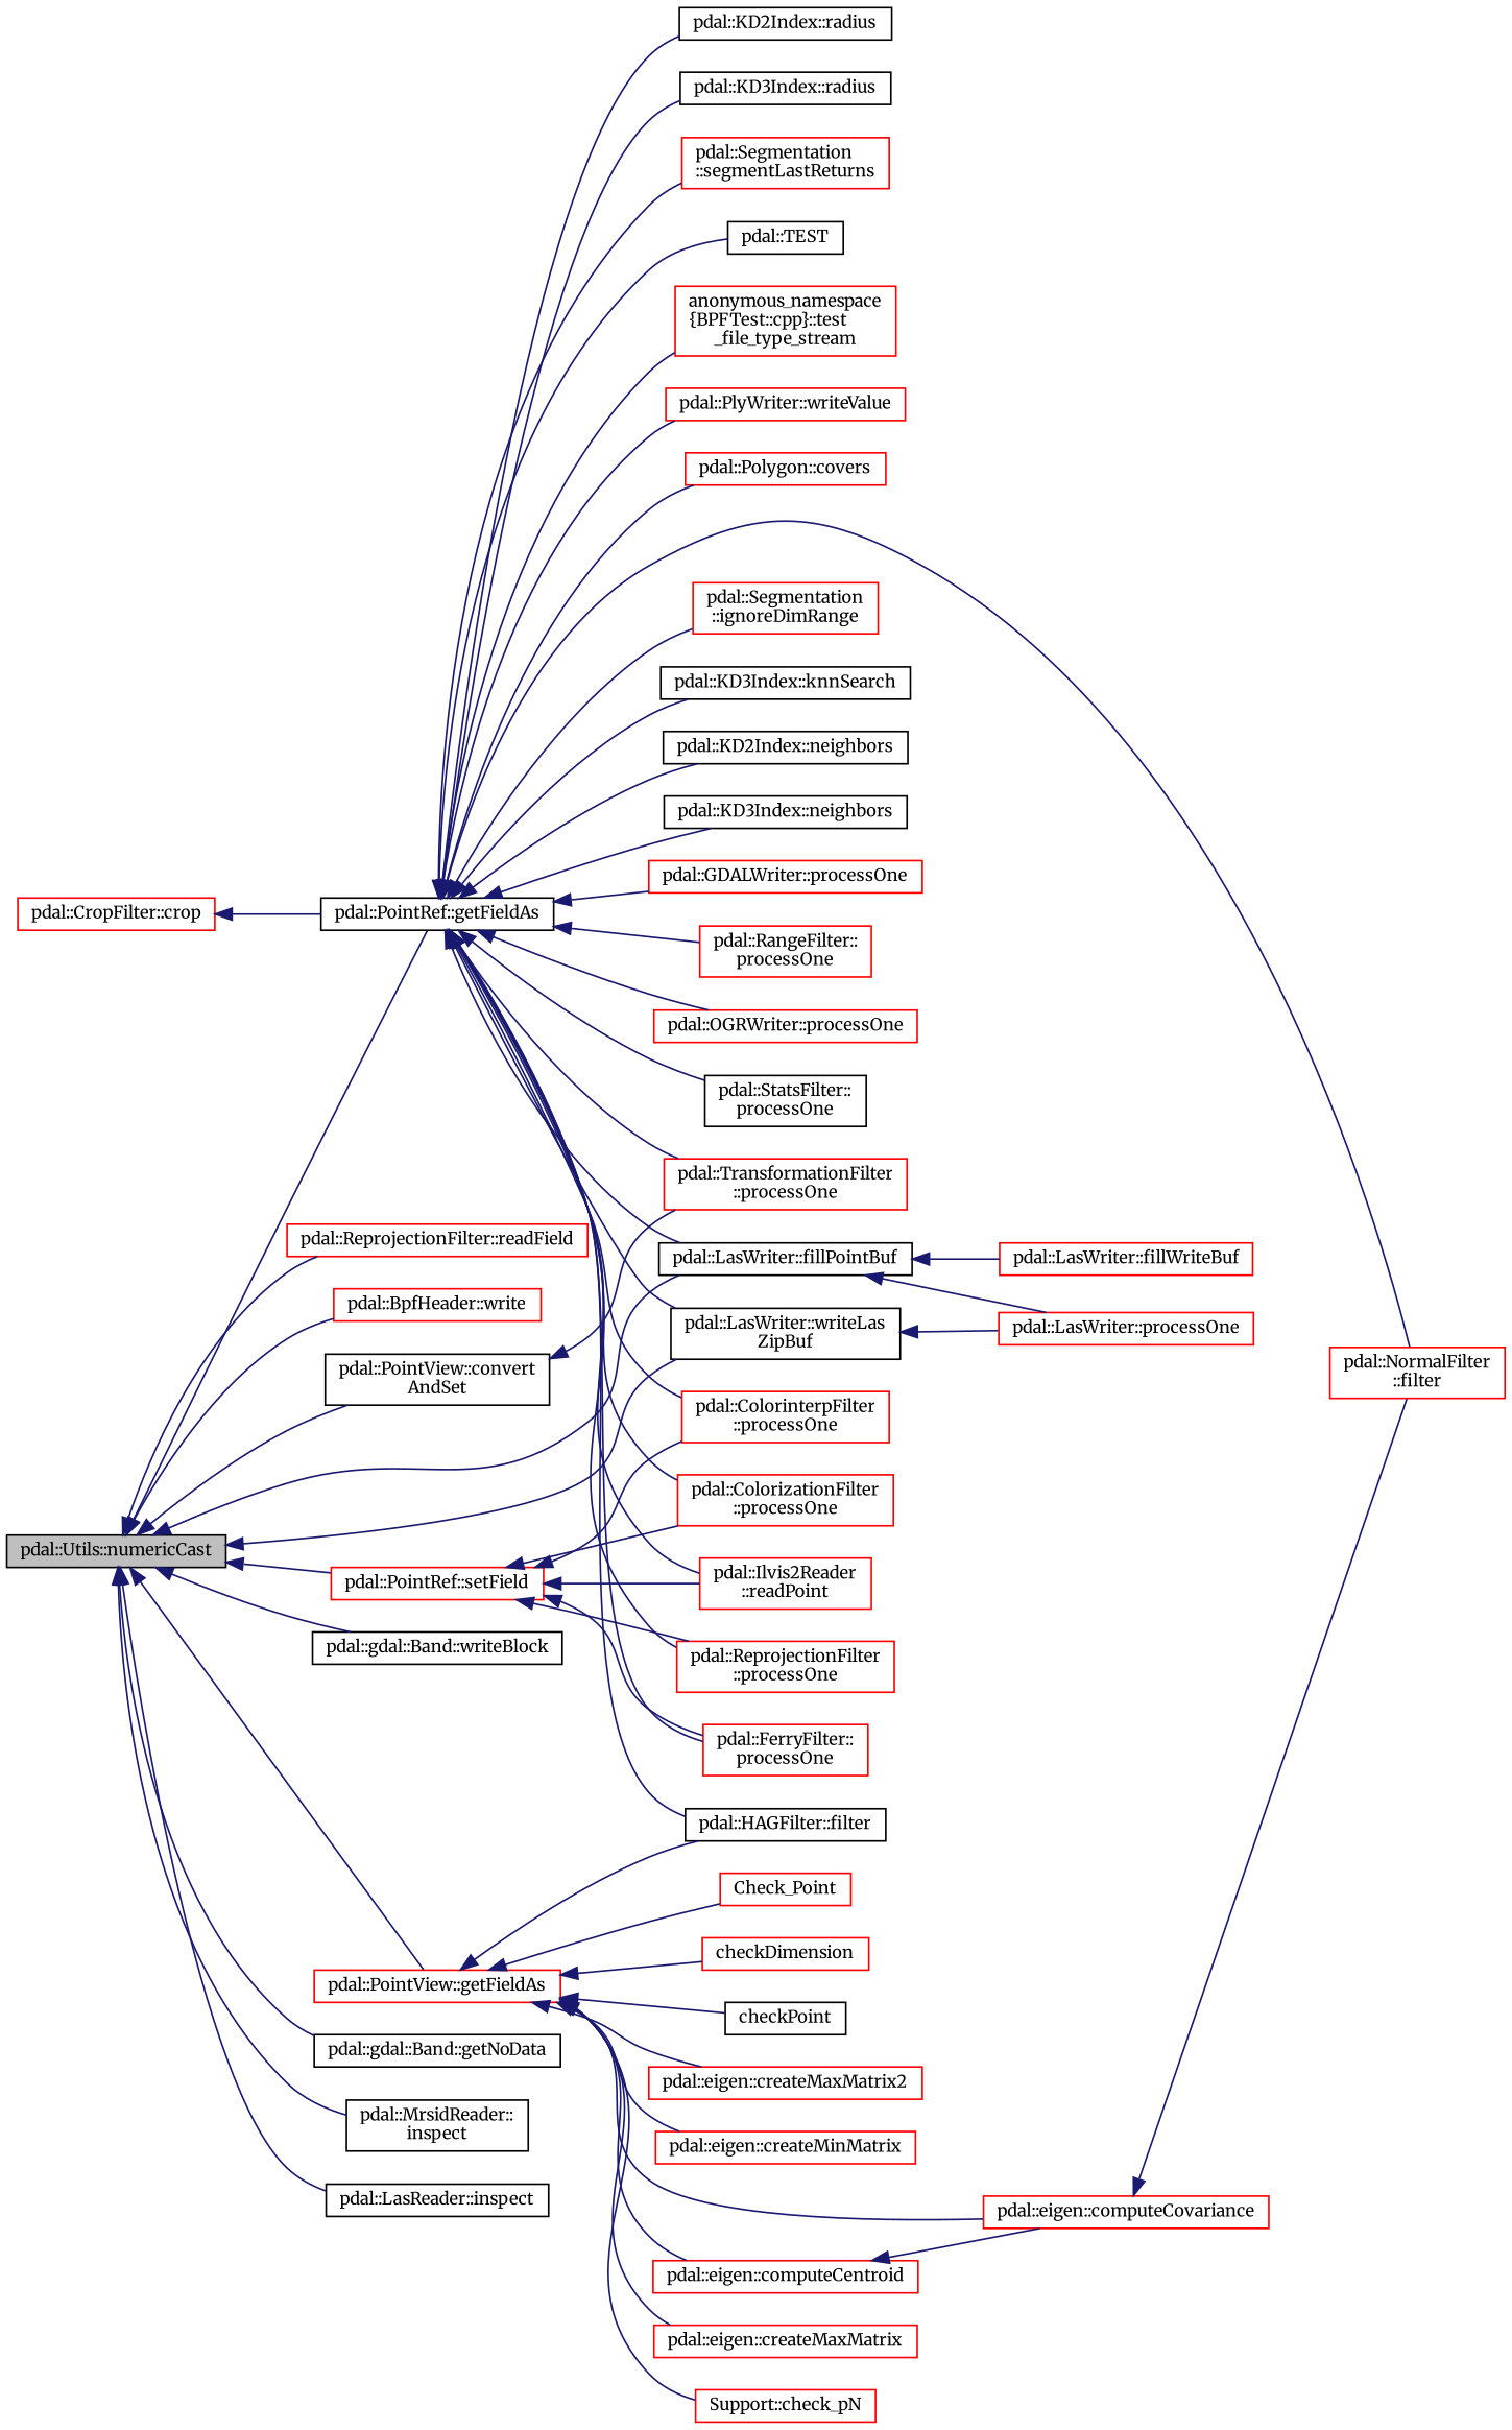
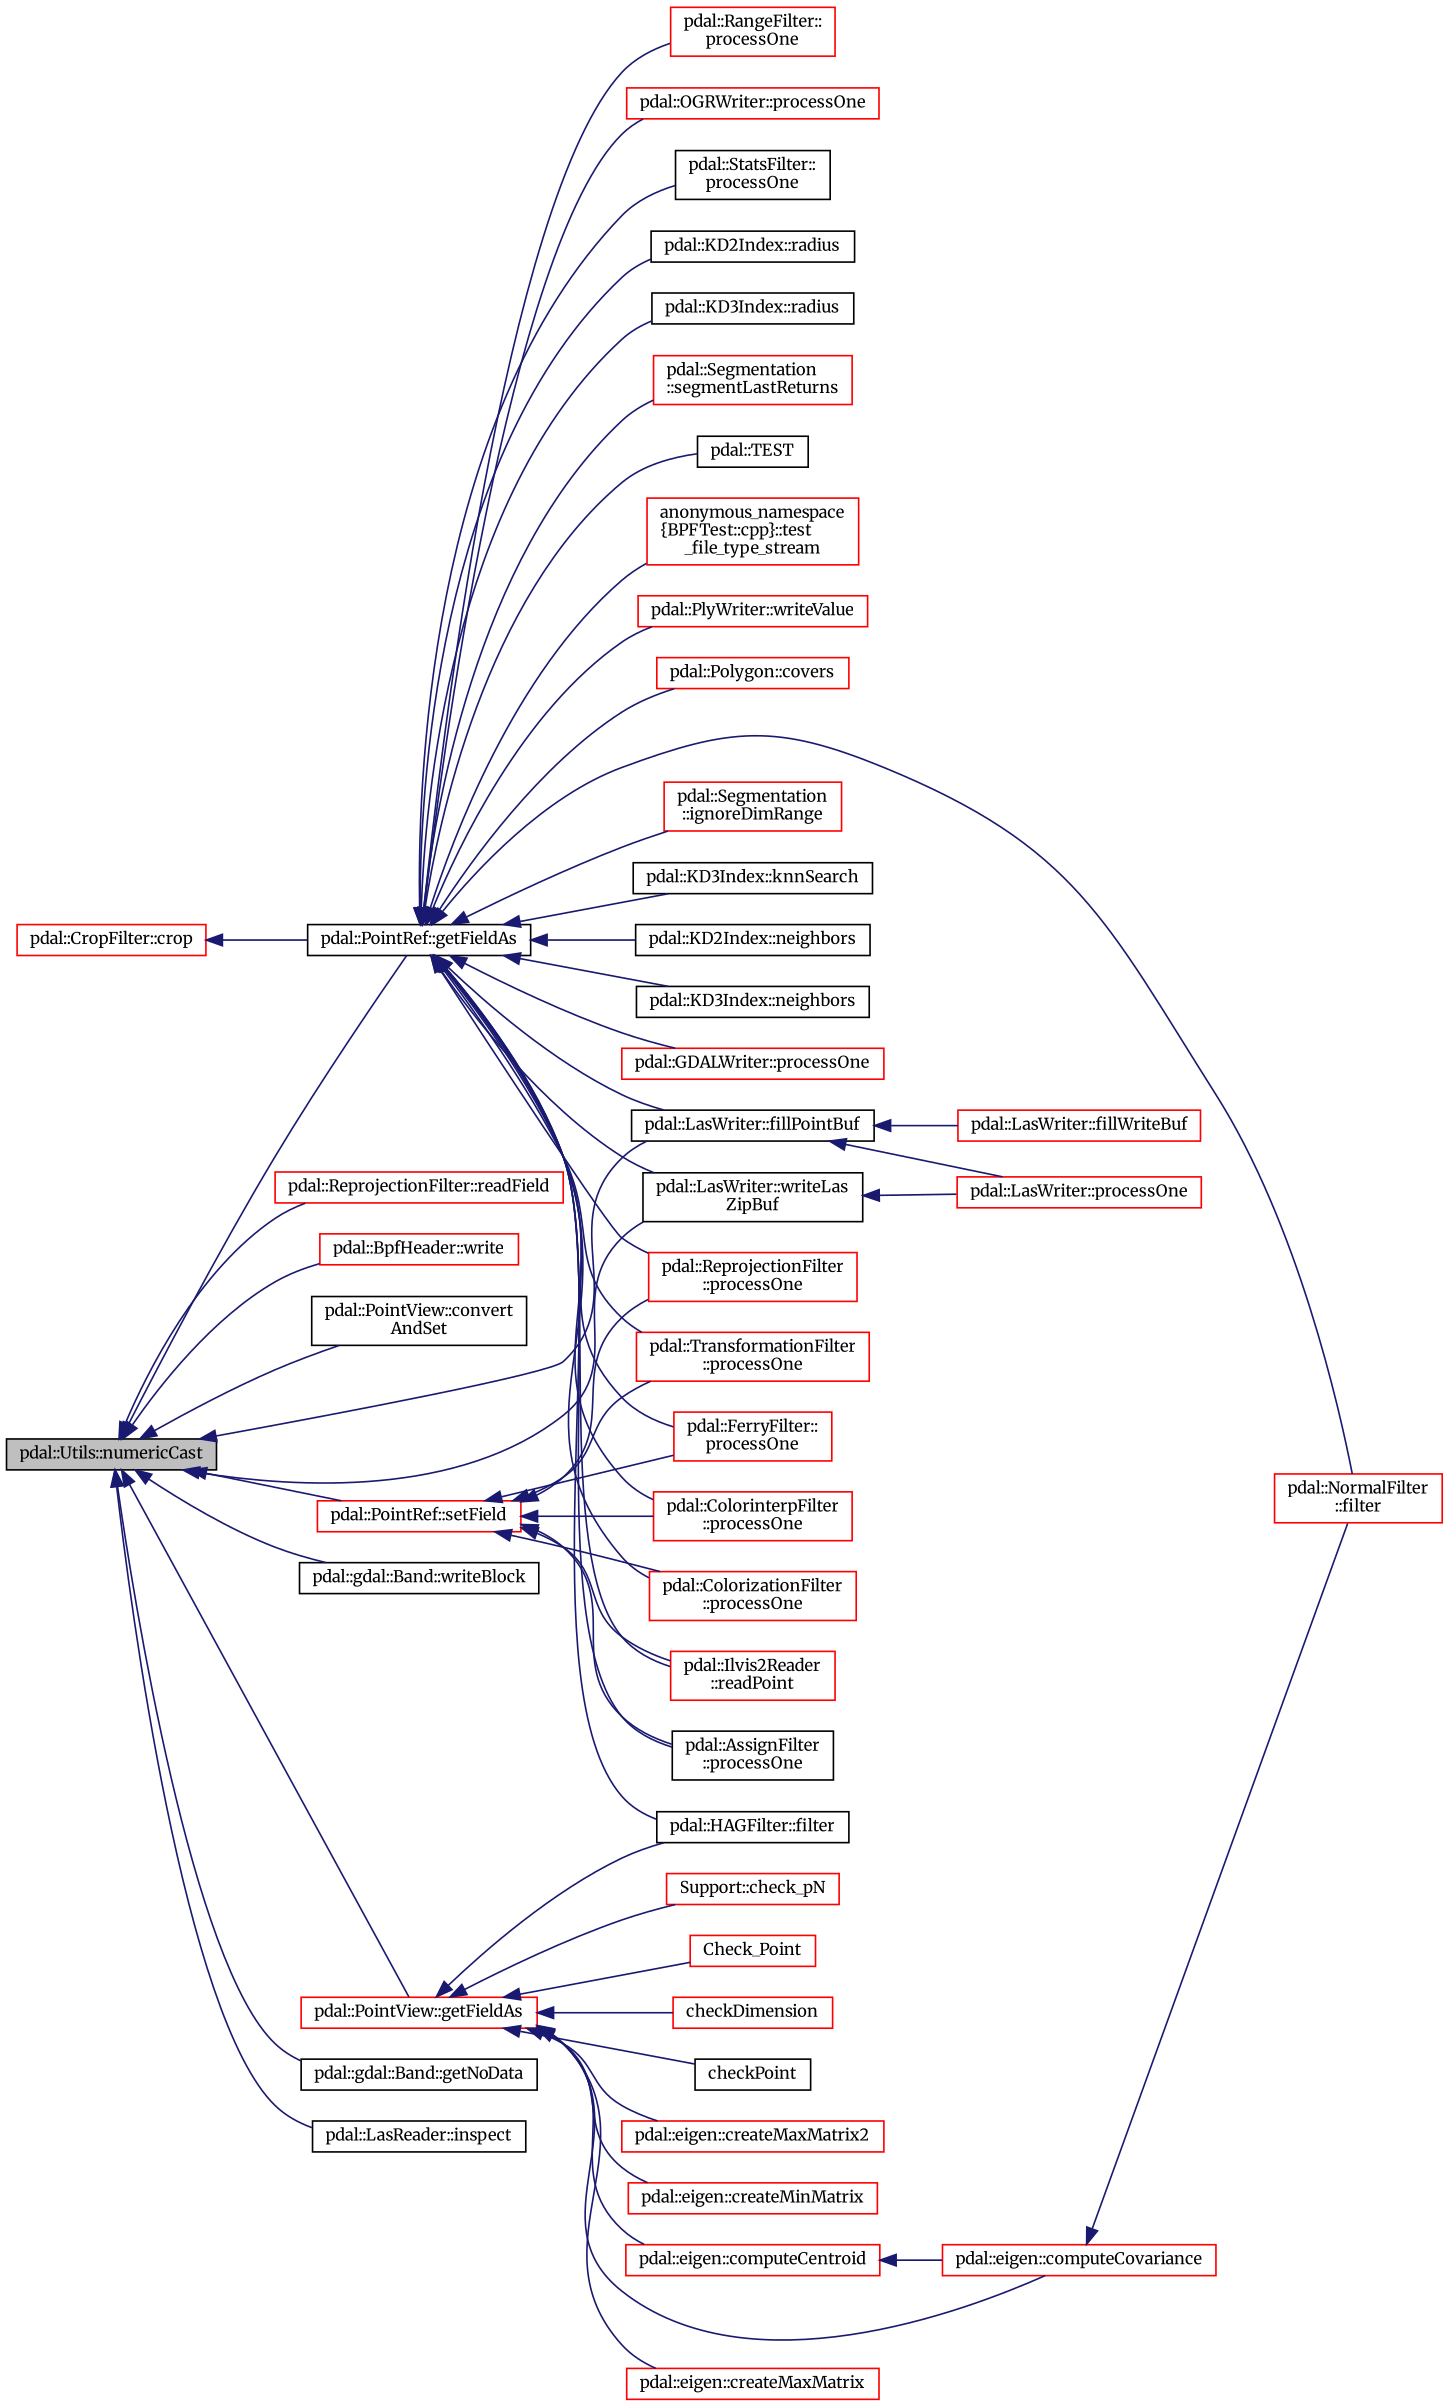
  digraph {
    fontname=Merriweather
    rankdir=LR
    node [color=red fillcolor=white fontname=Merriweather fontsize=10 shape=record style=filled]
    edge [color=midnightblue dir=back fontname=Merriweather fontsize=10 labelfontname=Helvetica labelfontsize=10 style=solid]
    n1 [color=black fillcolor=grey75 fontcolor=black height=0.2 label="pdal::Utils::numericCast" width=0.4]
    n2 [color=black height=0.2 label="pdal::PointView::convert\lAndSet" width=0.4]
    n3 [color=black height=0.2 label="pdal::LasWriter::fillPointBuf" width=0.4]
    n4 [color=black height=0.2 label="pdal::PointRef::getFieldAs" width=0.4]
    n5 [color=black height=0.2 label="pdal::LasWriter::writeLas\lZipBuf" width=0.4]
    n6 [height=0.2 label="pdal::PointView::getFieldAs" width=0.4]
    n7 [color=black height=0.2 label="pdal::gdal::Band::getNoData" width=0.4]
-   n8 [color=black height=0.2 label="pdal::MrsidReader::\linspect" width=0.4]
    n9 [color=black height=0.2 label="pdal::LasReader::inspect" width=0.4]
    n10 [height=0.2 label="pdal::ReprojectionFilter::readField" width=0.4]
    n11 [height=0.2 label="pdal::PointRef::setField" width=0.4]
    n12 [height=0.2 label="pdal::BpfHeader::write" width=0.4]
    n13 [color=black height=0.2 label="pdal::gdal::Band::writeBlock" width=0.4]
    n14 [height=0.2 label="pdal::LasWriter::fillWriteBuf" width=0.4]
    n15 [height=0.2 label="pdal::LasWriter::processOne" width=0.4]
    n16 [height=0.2 label="pdal::Polygon::covers" width=0.4]
    n17 [color=black height=0.2 label="pdal::HAGFilter::filter" width=0.4]
    n18 [height=0.2 label="pdal::NormalFilter\l::filter" width=0.4]
    n19 [height=0.2 label="pdal::Segmentation\l::ignoreDimRange" width=0.4]
    n20 [color=black height=0.2 label="pdal::KD3Index::knnSearch" width=0.4]
    n21 [color=black height=0.2 label="pdal::KD2Index::neighbors" width=0.4]
    n22 [color=black height=0.2 label="pdal::KD3Index::neighbors" width=0.4]
+   n23 [color=black height=0.2 label="pdal::AssignFilter\l::processOne" width=0.4]
    n24 [height=0.2 label="pdal::ReprojectionFilter\l::processOne" width=0.4]
    n25 [height=0.2 label="pdal::GDALWriter::processOne" width=0.4]
    n26 [height=0.2 label="pdal::RangeFilter::\lprocessOne" width=0.4]
    n27 [height=0.2 label="pdal::TransformationFilter\l::processOne" width=0.4]
    n28 [height=0.2 label="pdal::OGRWriter::processOne" width=0.4]
    n29 [height=0.2 label="pdal::FerryFilter::\lprocessOne" width=0.4]
    n30 [height=0.2 label="pdal::ColorinterpFilter\l::processOne" width=0.4]
    n31 [height=0.2 label="pdal::ColorizationFilter\l::processOne" width=0.4]
    n32 [color=black height=0.2 label="pdal::StatsFilter::\lprocessOne" width=0.4]
    n33 [color=black height=0.2 label="pdal::KD2Index::radius" width=0.4]
    n34 [color=black height=0.2 label="pdal::KD3Index::radius" width=0.4]
    n35 [height=0.2 label="pdal::Ilvis2Reader\l::readPoint" width=0.4]
    n36 [height=0.2 label="pdal::Segmentation\l::segmentLastReturns" width=0.4]
    n37 [color=black height=0.2 label="pdal::TEST" width=0.4]
    n38 [height=0.2 label="anonymous_namespace\l\{BPFTest::cpp\}::test\l_file_type_stream" width=0.4]
    n39 [height=0.2 label="pdal::PlyWriter::writeValue" width=0.4]
    n40 [height=0.2 label="Support::check_pN" width=0.4]
    n41 [height=0.2 label=Check_Point width=0.4]
    n42 [height=0.2 label=checkDimension width=0.4]
    n43 [color=black height=0.2 label=checkPoint width=0.4]
    n44 [height=0.2 label="pdal::eigen::computeCentroid" width=0.4]
    n45 [height=0.2 label="pdal::eigen::computeCovariance" width=0.4]
    n46 [height=0.2 label="pdal::eigen::createMaxMatrix" width=0.4]
    n47 [height=0.2 label="pdal::eigen::createMaxMatrix2" width=0.4]
    n48 [height=0.2 label="pdal::eigen::createMinMatrix" width=0.4]
    n49 [height=0.2 label="pdal::CropFilter::crop" width=0.4]
    n1 -> n2
    n1 -> n3
    n1 -> n4
    n1 -> n5
    n1 -> n6
    n1 -> n7
-   n1 -> n8
    n1 -> n9
    n1 -> n10
    n1 -> n11
    n1 -> n12
    n1 -> n13
    n3 -> n14
    n3 -> n15
    n4 -> n3
    n4 -> n5
    n4 -> n16
    n4 -> n17
    n4 -> n18
    n4 -> n19
    n4 -> n20
    n4 -> n21
    n4 -> n22
+   n4 -> n23
    n4 -> n24
    n4 -> n25
    n4 -> n26
    n4 -> n27
    n4 -> n28
    n4 -> n29
    n4 -> n30
    n4 -> n31
    n4 -> n32
    n4 -> n33
    n4 -> n34
    n4 -> n35
    n4 -> n36
    n4 -> n37
    n4 -> n38
    n4 -> n39
    n5 -> n15
    n6 -> n17
    n6 -> n40
    n6 -> n41
    n6 -> n42
    n6 -> n43
    n6 -> n44
    n6 -> n45
    n6 -> n46
    n6 -> n47
    n6 -> n48
+   n11 -> n23
    n11 -> n24
-   n2 -> n27
+   n11 -> n27
    n11 -> n29
    n11 -> n30
    n11 -> n31
    n11 -> n35
    n44 -> n45
    n45 -> n18
    n49 -> n4
  }
